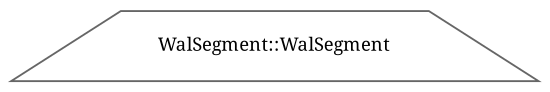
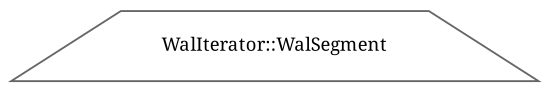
  digraph {
    rankdir=LR
    fontname="Noto Serif"
-   n1 [color=grey40 fillcolor=white fontname="Noto Serif" fontsize=10 height=0.2 label="WalSegment::WalSegment" shape=trapezium style=filled width=0.4]
+   n1 [color=grey40 fillcolor=white fontname="Noto Serif" fontsize=10 height=0.2 label="WalIterator::WalSegment" shape=trapezium style=filled width=0.4]
  }
